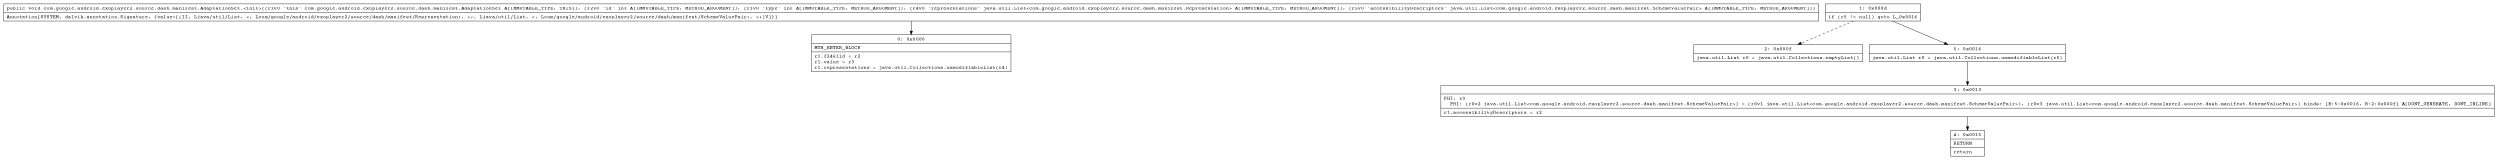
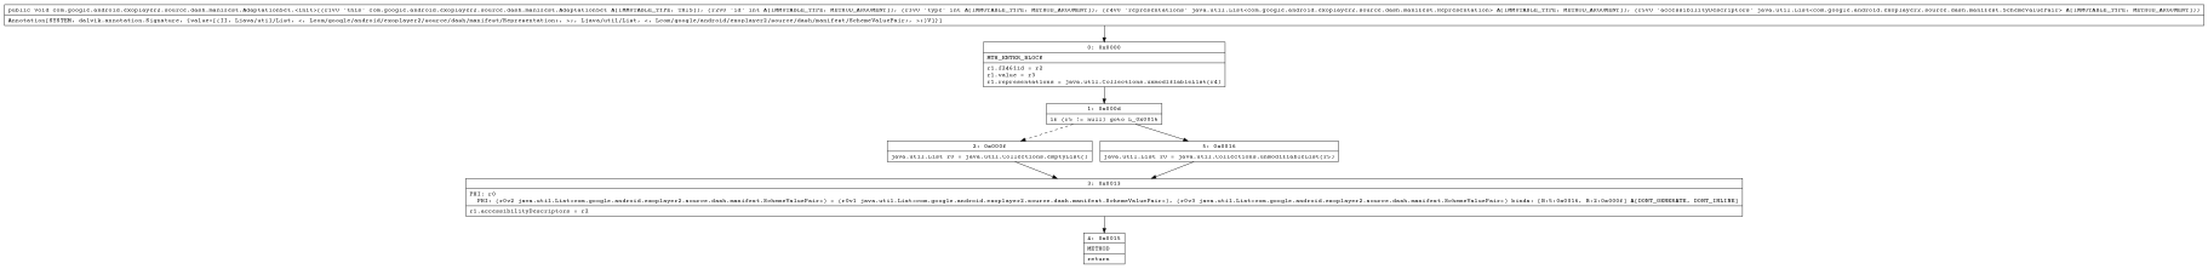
  digraph {
    fontname="Courier Prime"
    node [fontname="Courier Prime" shape=record]
    edge [fontname="Courier Prime"]
    n1 [label="{0\:\ 0x0000|MTH_ENTER_BLOCK\l|r1.f2461id = r2\lr1.value = r3\lr1.representations = java.util.Collections.unmodifiableList(r4)\l}"]
    n2 [label="{1\:\ 0x000d|if (r5 != null) goto L_0x0016\l}"]
    n3 [label="{2\:\ 0x000f|java.util.List r0 = java.util.Collections.emptyList()\l}"]
    n4 [label="{5\:\ 0x0016|java.util.List r0 = java.util.Collections.unmodifiableList(r5)\l}"]
    n5 [label="{3\:\ 0x0013|PHI: r0 \l  PHI: (r0v2 java.util.List\<com.google.android.exoplayer2.source.dash.manifest.SchemeValuePair\>) = (r0v1 java.util.List\<com.google.android.exoplayer2.source.dash.manifest.SchemeValuePair\>), (r0v3 java.util.List\<com.google.android.exoplayer2.source.dash.manifest.SchemeValuePair\>) binds: [B:5:0x0016, B:2:0x000f] A[DONT_GENERATE, DONT_INLINE]\l|r1.accessibilityDescriptors = r2\l}"]
-   n6 [label="{4\:\ 0x0015|RETURN\l|return\l}"]
+   n6 [label="{4\:\ 0x0015|METHOD\l|return\l}"]
    n7 [label="{public void com.google.android.exoplayer2.source.dash.manifest.AdaptationSet.\<init\>((r1v0 'this' com.google.android.exoplayer2.source.dash.manifest.AdaptationSet A[IMMUTABLE_TYPE, THIS]), (r2v0 'id' int A[IMMUTABLE_TYPE, METHOD_ARGUMENT]), (r3v0 'type' int A[IMMUTABLE_TYPE, METHOD_ARGUMENT]), (r4v0 'representations' java.util.List\<com.google.android.exoplayer2.source.dash.manifest.Representation\> A[IMMUTABLE_TYPE, METHOD_ARGUMENT]), (r5v0 'accessibilityDescriptors' java.util.List\<com.google.android.exoplayer2.source.dash.manifest.SchemeValuePair\> A[IMMUTABLE_TYPE, METHOD_ARGUMENT]))  | Annotation[SYSTEM, dalvik.annotation.Signature, \{value=[(II, Ljava\/util\/List, \<, Lcom\/google\/android\/exoplayer2\/source\/dash\/manifest\/Representation;, \>;, Ljava\/util\/List, \<, Lcom\/google\/android\/exoplayer2\/source\/dash\/manifest\/SchemeValuePair;, \>;)V]\}]\l}"]
+   n1 -> n2
    n2 -> n3 [style=dashed]
    n2 -> n4
+   n3 -> n5
    n4 -> n5
    n5 -> n6
    n7 -> n1
  }
